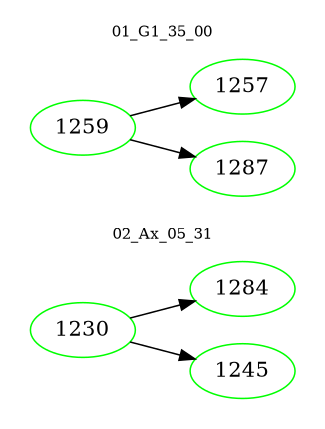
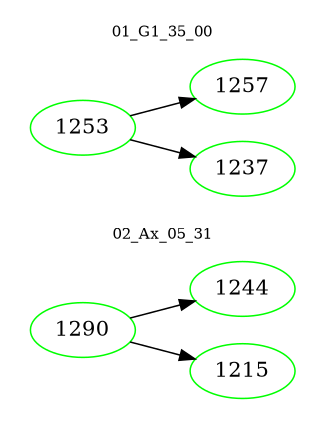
  digraph {
    rankdir=LR
    node [color=green]
    edge [color=black]
-   n1 [label=1230]
-   n2 [label=1245]
-   n3 [label=1284]
-   n4 [label=1259]
-   n5 [label=1287]
+   n1 [label=1290]
+   n2 [label=1215]
+   n3 [label=1244]
+   n4 [label=1253]
+   n5 [label=1237]
    n6 [label=1257]
    subgraph cluster_1 {
      color=white
      fontsize=10
      label="02_Ax_05_31"
      n1
      n2
      n3
    }
    subgraph cluster_2 {
      color=white
      fontsize=10
      label="01_G1_35_00"
      n4
      n5
      n6
    }
    n1 -> n2
    n1 -> n3
    n4 -> n5
    n4 -> n6
  }
